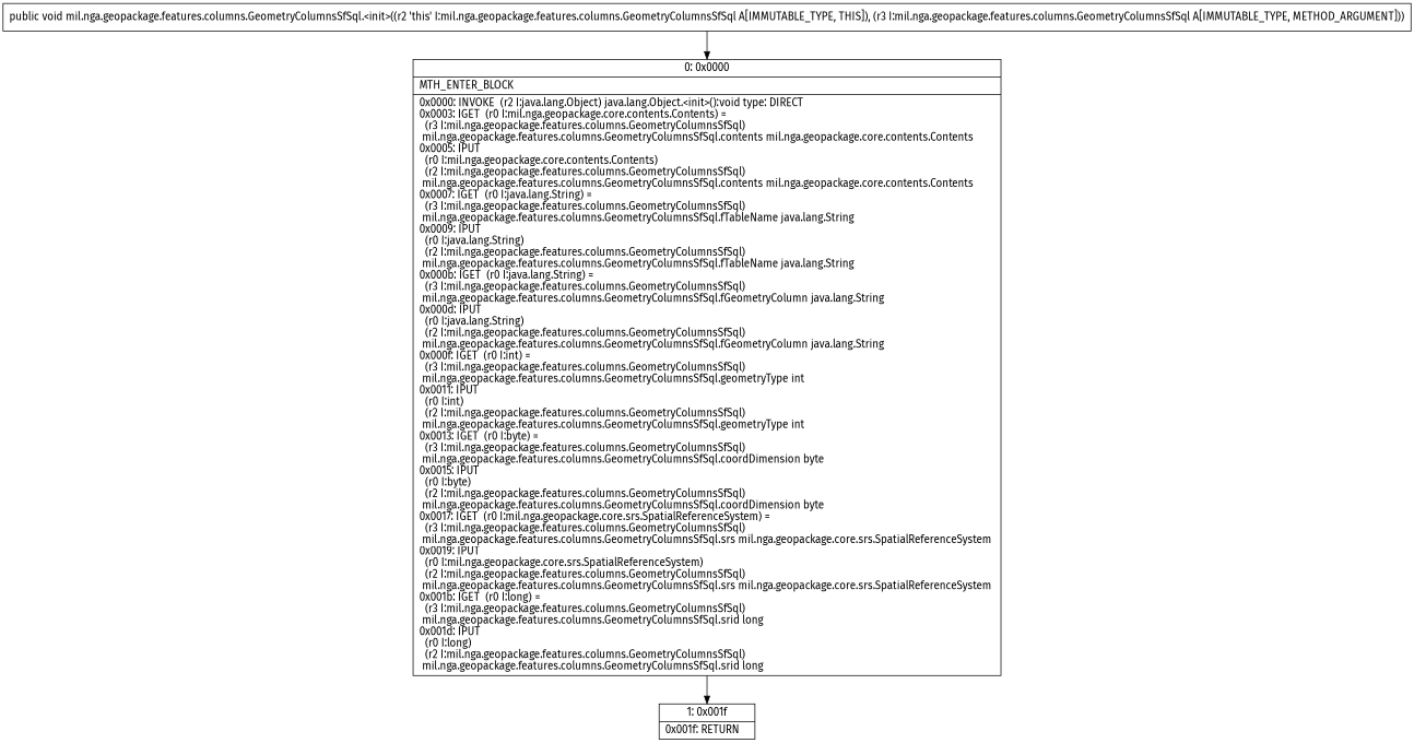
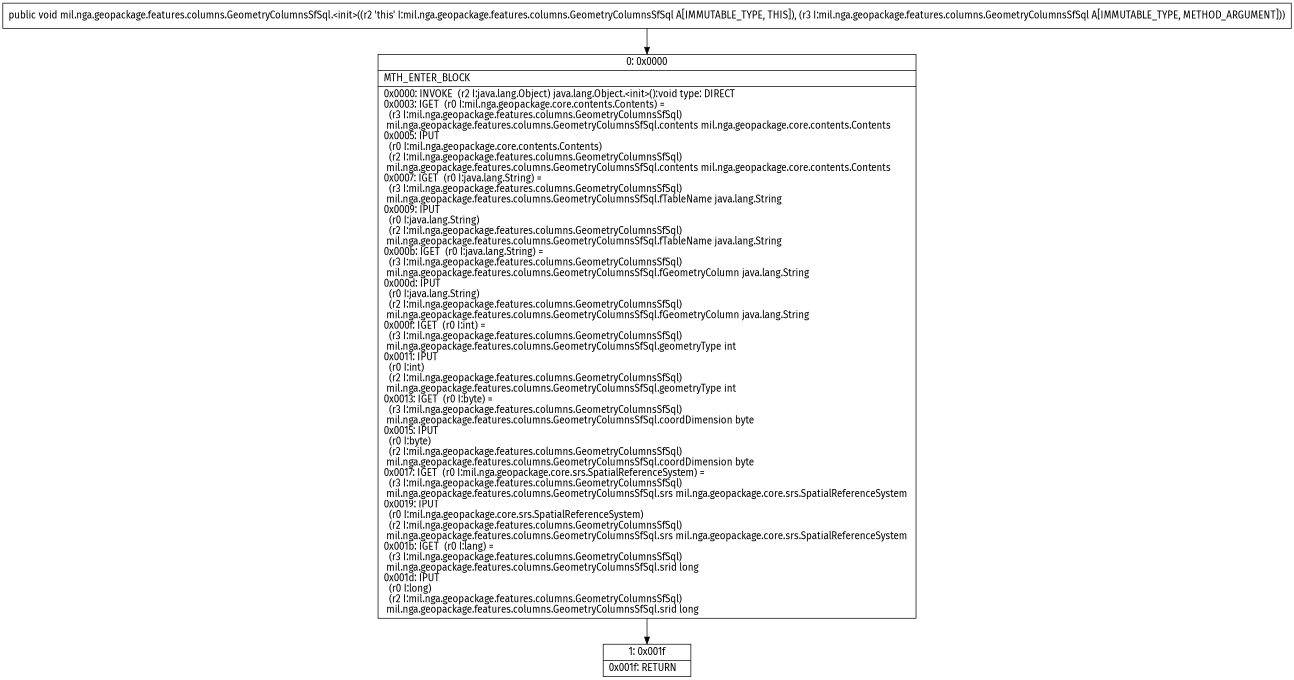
  digraph {
    fontname="Fira Sans"
    node [shape=record fontname="Fira Sans"]
    edge [fontname="Fira Sans"]
-   n1 [label="{0\:\ 0x0000|MTH_ENTER_BLOCK\l|0x0000: INVOKE  (r2 I:java.lang.Object) java.lang.Object.\<init\>():void type: DIRECT \l0x0003: IGET  (r0 I:mil.nga.geopackage.core.contents.Contents) = \l  (r3 I:mil.nga.geopackage.features.columns.GeometryColumnsSfSql)\l mil.nga.geopackage.features.columns.GeometryColumnsSfSql.contents mil.nga.geopackage.core.contents.Contents \l0x0005: IPUT  \l  (r0 I:mil.nga.geopackage.core.contents.Contents)\l  (r2 I:mil.nga.geopackage.features.columns.GeometryColumnsSfSql)\l mil.nga.geopackage.features.columns.GeometryColumnsSfSql.contents mil.nga.geopackage.core.contents.Contents \l0x0007: IGET  (r0 I:java.lang.String) = \l  (r3 I:mil.nga.geopackage.features.columns.GeometryColumnsSfSql)\l mil.nga.geopackage.features.columns.GeometryColumnsSfSql.fTableName java.lang.String \l0x0009: IPUT  \l  (r0 I:java.lang.String)\l  (r2 I:mil.nga.geopackage.features.columns.GeometryColumnsSfSql)\l mil.nga.geopackage.features.columns.GeometryColumnsSfSql.fTableName java.lang.String \l0x000b: IGET  (r0 I:java.lang.String) = \l  (r3 I:mil.nga.geopackage.features.columns.GeometryColumnsSfSql)\l mil.nga.geopackage.features.columns.GeometryColumnsSfSql.fGeometryColumn java.lang.String \l0x000d: IPUT  \l  (r0 I:java.lang.String)\l  (r2 I:mil.nga.geopackage.features.columns.GeometryColumnsSfSql)\l mil.nga.geopackage.features.columns.GeometryColumnsSfSql.fGeometryColumn java.lang.String \l0x000f: IGET  (r0 I:int) = \l  (r3 I:mil.nga.geopackage.features.columns.GeometryColumnsSfSql)\l mil.nga.geopackage.features.columns.GeometryColumnsSfSql.geometryType int \l0x0011: IPUT  \l  (r0 I:int)\l  (r2 I:mil.nga.geopackage.features.columns.GeometryColumnsSfSql)\l mil.nga.geopackage.features.columns.GeometryColumnsSfSql.geometryType int \l0x0013: IGET  (r0 I:byte) = \l  (r3 I:mil.nga.geopackage.features.columns.GeometryColumnsSfSql)\l mil.nga.geopackage.features.columns.GeometryColumnsSfSql.coordDimension byte \l0x0015: IPUT  \l  (r0 I:byte)\l  (r2 I:mil.nga.geopackage.features.columns.GeometryColumnsSfSql)\l mil.nga.geopackage.features.columns.GeometryColumnsSfSql.coordDimension byte \l0x0017: IGET  (r0 I:mil.nga.geopackage.core.srs.SpatialReferenceSystem) = \l  (r3 I:mil.nga.geopackage.features.columns.GeometryColumnsSfSql)\l mil.nga.geopackage.features.columns.GeometryColumnsSfSql.srs mil.nga.geopackage.core.srs.SpatialReferenceSystem \l0x0019: IPUT  \l  (r0 I:mil.nga.geopackage.core.srs.SpatialReferenceSystem)\l  (r2 I:mil.nga.geopackage.features.columns.GeometryColumnsSfSql)\l mil.nga.geopackage.features.columns.GeometryColumnsSfSql.srs mil.nga.geopackage.core.srs.SpatialReferenceSystem \l0x001b: IGET  (r0 I:long) = \l  (r3 I:mil.nga.geopackage.features.columns.GeometryColumnsSfSql)\l mil.nga.geopackage.features.columns.GeometryColumnsSfSql.srid long \l0x001d: IPUT  \l  (r0 I:long)\l  (r2 I:mil.nga.geopackage.features.columns.GeometryColumnsSfSql)\l mil.nga.geopackage.features.columns.GeometryColumnsSfSql.srid long \l}"]
+   n1 [label="{0\:\ 0x0000|MTH_ENTER_BLOCK\l|0x0000: INVOKE  (r2 I:java.lang.Object) java.lang.Object.\<init\>():void type: DIRECT \l0x0003: IGET  (r0 I:mil.nga.geopackage.core.contents.Contents) = \l  (r3 I:mil.nga.geopackage.features.columns.GeometryColumnsSfSql)\l mil.nga.geopackage.features.columns.GeometryColumnsSfSql.contents mil.nga.geopackage.core.contents.Contents \l0x0005: IPUT  \l  (r0 I:mil.nga.geopackage.core.contents.Contents)\l  (r2 I:mil.nga.geopackage.features.columns.GeometryColumnsSfSql)\l mil.nga.geopackage.features.columns.GeometryColumnsSfSql.contents mil.nga.geopackage.core.contents.Contents \l0x0007: IGET  (r0 I:java.lang.String) = \l  (r3 I:mil.nga.geopackage.features.columns.GeometryColumnsSfSql)\l mil.nga.geopackage.features.columns.GeometryColumnsSfSql.fTableName java.lang.String \l0x0009: IPUT  \l  (r0 I:java.lang.String)\l  (r2 I:mil.nga.geopackage.features.columns.GeometryColumnsSfSql)\l mil.nga.geopackage.features.columns.GeometryColumnsSfSql.fTableName java.lang.String \l0x000b: IGET  (r0 I:java.lang.String) = \l  (r3 I:mil.nga.geopackage.features.columns.GeometryColumnsSfSql)\l mil.nga.geopackage.features.columns.GeometryColumnsSfSql.fGeometryColumn java.lang.String \l0x000d: IPUT  \l  (r0 I:java.lang.String)\l  (r2 I:mil.nga.geopackage.features.columns.GeometryColumnsSfSql)\l mil.nga.geopackage.features.columns.GeometryColumnsSfSql.fGeometryColumn java.lang.String \l0x000f: IGET  (r0 I:int) = \l  (r3 I:mil.nga.geopackage.features.columns.GeometryColumnsSfSql)\l mil.nga.geopackage.features.columns.GeometryColumnsSfSql.geometryType int \l0x0011: IPUT  \l  (r0 I:int)\l  (r2 I:mil.nga.geopackage.features.columns.GeometryColumnsSfSql)\l mil.nga.geopackage.features.columns.GeometryColumnsSfSql.geometryType int \l0x0013: IGET  (r0 I:byte) = \l  (r3 I:mil.nga.geopackage.features.columns.GeometryColumnsSfSql)\l mil.nga.geopackage.features.columns.GeometryColumnsSfSql.coordDimension byte \l0x0015: IPUT  \l  (r0 I:byte)\l  (r2 I:mil.nga.geopackage.features.columns.GeometryColumnsSfSql)\l mil.nga.geopackage.features.columns.GeometryColumnsSfSql.coordDimension byte \l0x0017: IGET  (r0 I:mil.nga.geopackage.core.srs.SpatialReferenceSystem) = \l  (r3 I:mil.nga.geopackage.features.columns.GeometryColumnsSfSql)\l mil.nga.geopackage.features.columns.GeometryColumnsSfSql.srs mil.nga.geopackage.core.srs.SpatialReferenceSystem \l0x0019: IPUT  \l  (r0 I:mil.nga.geopackage.core.srs.SpatialReferenceSystem)\l  (r2 I:mil.nga.geopackage.features.columns.GeometryColumnsSfSql)\l mil.nga.geopackage.features.columns.GeometryColumnsSfSql.srs mil.nga.geopackage.core.srs.SpatialReferenceSystem \l0x001b: IGET  (r0 I:lang) = \l  (r3 I:mil.nga.geopackage.features.columns.GeometryColumnsSfSql)\l mil.nga.geopackage.features.columns.GeometryColumnsSfSql.srid long \l0x001d: IPUT  \l  (r0 I:long)\l  (r2 I:mil.nga.geopackage.features.columns.GeometryColumnsSfSql)\l mil.nga.geopackage.features.columns.GeometryColumnsSfSql.srid long \l}"]
    n2 [label="{1\:\ 0x001f|0x001f: RETURN   \l}"]
    n3 [label="{public void mil.nga.geopackage.features.columns.GeometryColumnsSfSql.\<init\>((r2 'this' I:mil.nga.geopackage.features.columns.GeometryColumnsSfSql A[IMMUTABLE_TYPE, THIS]), (r3 I:mil.nga.geopackage.features.columns.GeometryColumnsSfSql A[IMMUTABLE_TYPE, METHOD_ARGUMENT])) }"]
    n1 -> n2
    n3 -> n1
  }
